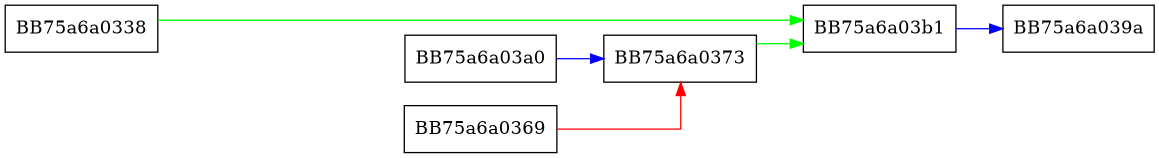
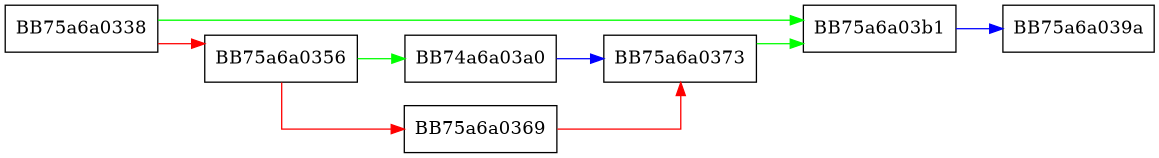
  digraph {
    rankdir=LR
    splines=ortho
    node [shape=box]
    edge [color=green]
    BB75a6a0338
    BB75a6a03b1
+   BB75a6a0356
    BB75a6a039a
-   BB75a6a03a0
+   BB75a6a03a0 [label=BB74a6a03a0]
    BB75a6a0369
    BB75a6a0373
    BB75a6a0338 -> BB75a6a03b1
+   BB75a6a0338 -> BB75a6a0356 [color=red]
    BB75a6a03b1 -> BB75a6a039a [color=blue]
+   BB75a6a0356 -> BB75a6a03a0
+   BB75a6a0356 -> BB75a6a0369 [color=red]
    BB75a6a03a0 -> BB75a6a0373 [color=blue]
    BB75a6a0369 -> BB75a6a0373 [color=red]
    BB75a6a0373 -> BB75a6a03b1
  }
